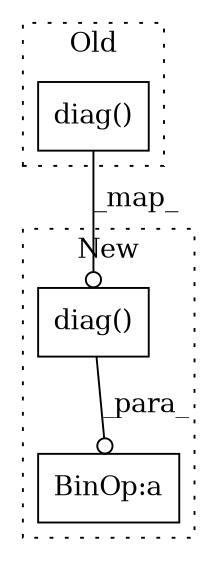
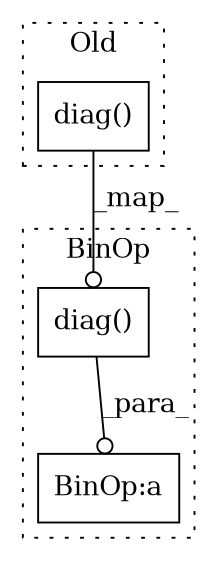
  digraph {
    node [a=75 l="11,1" shape=box]
    edge [arrowhead=odot]
    n1 [label="diag()" s="8608,8622"]
    n2 [a=82 l=1 label="BinOp:a" s=8597]
    n3 [label="diag()" s="8088,8102"]
    subgraph cluster_1 {
-     label=New
+     label=BinOp
      style=dotted
      n1
      n2
    }
    subgraph cluster_2 {
      label=Old
      style=dotted
      n3
    }
    n1 -> n2 [label=_para_]
    n3 -> n1 [label=_map_]
  }
